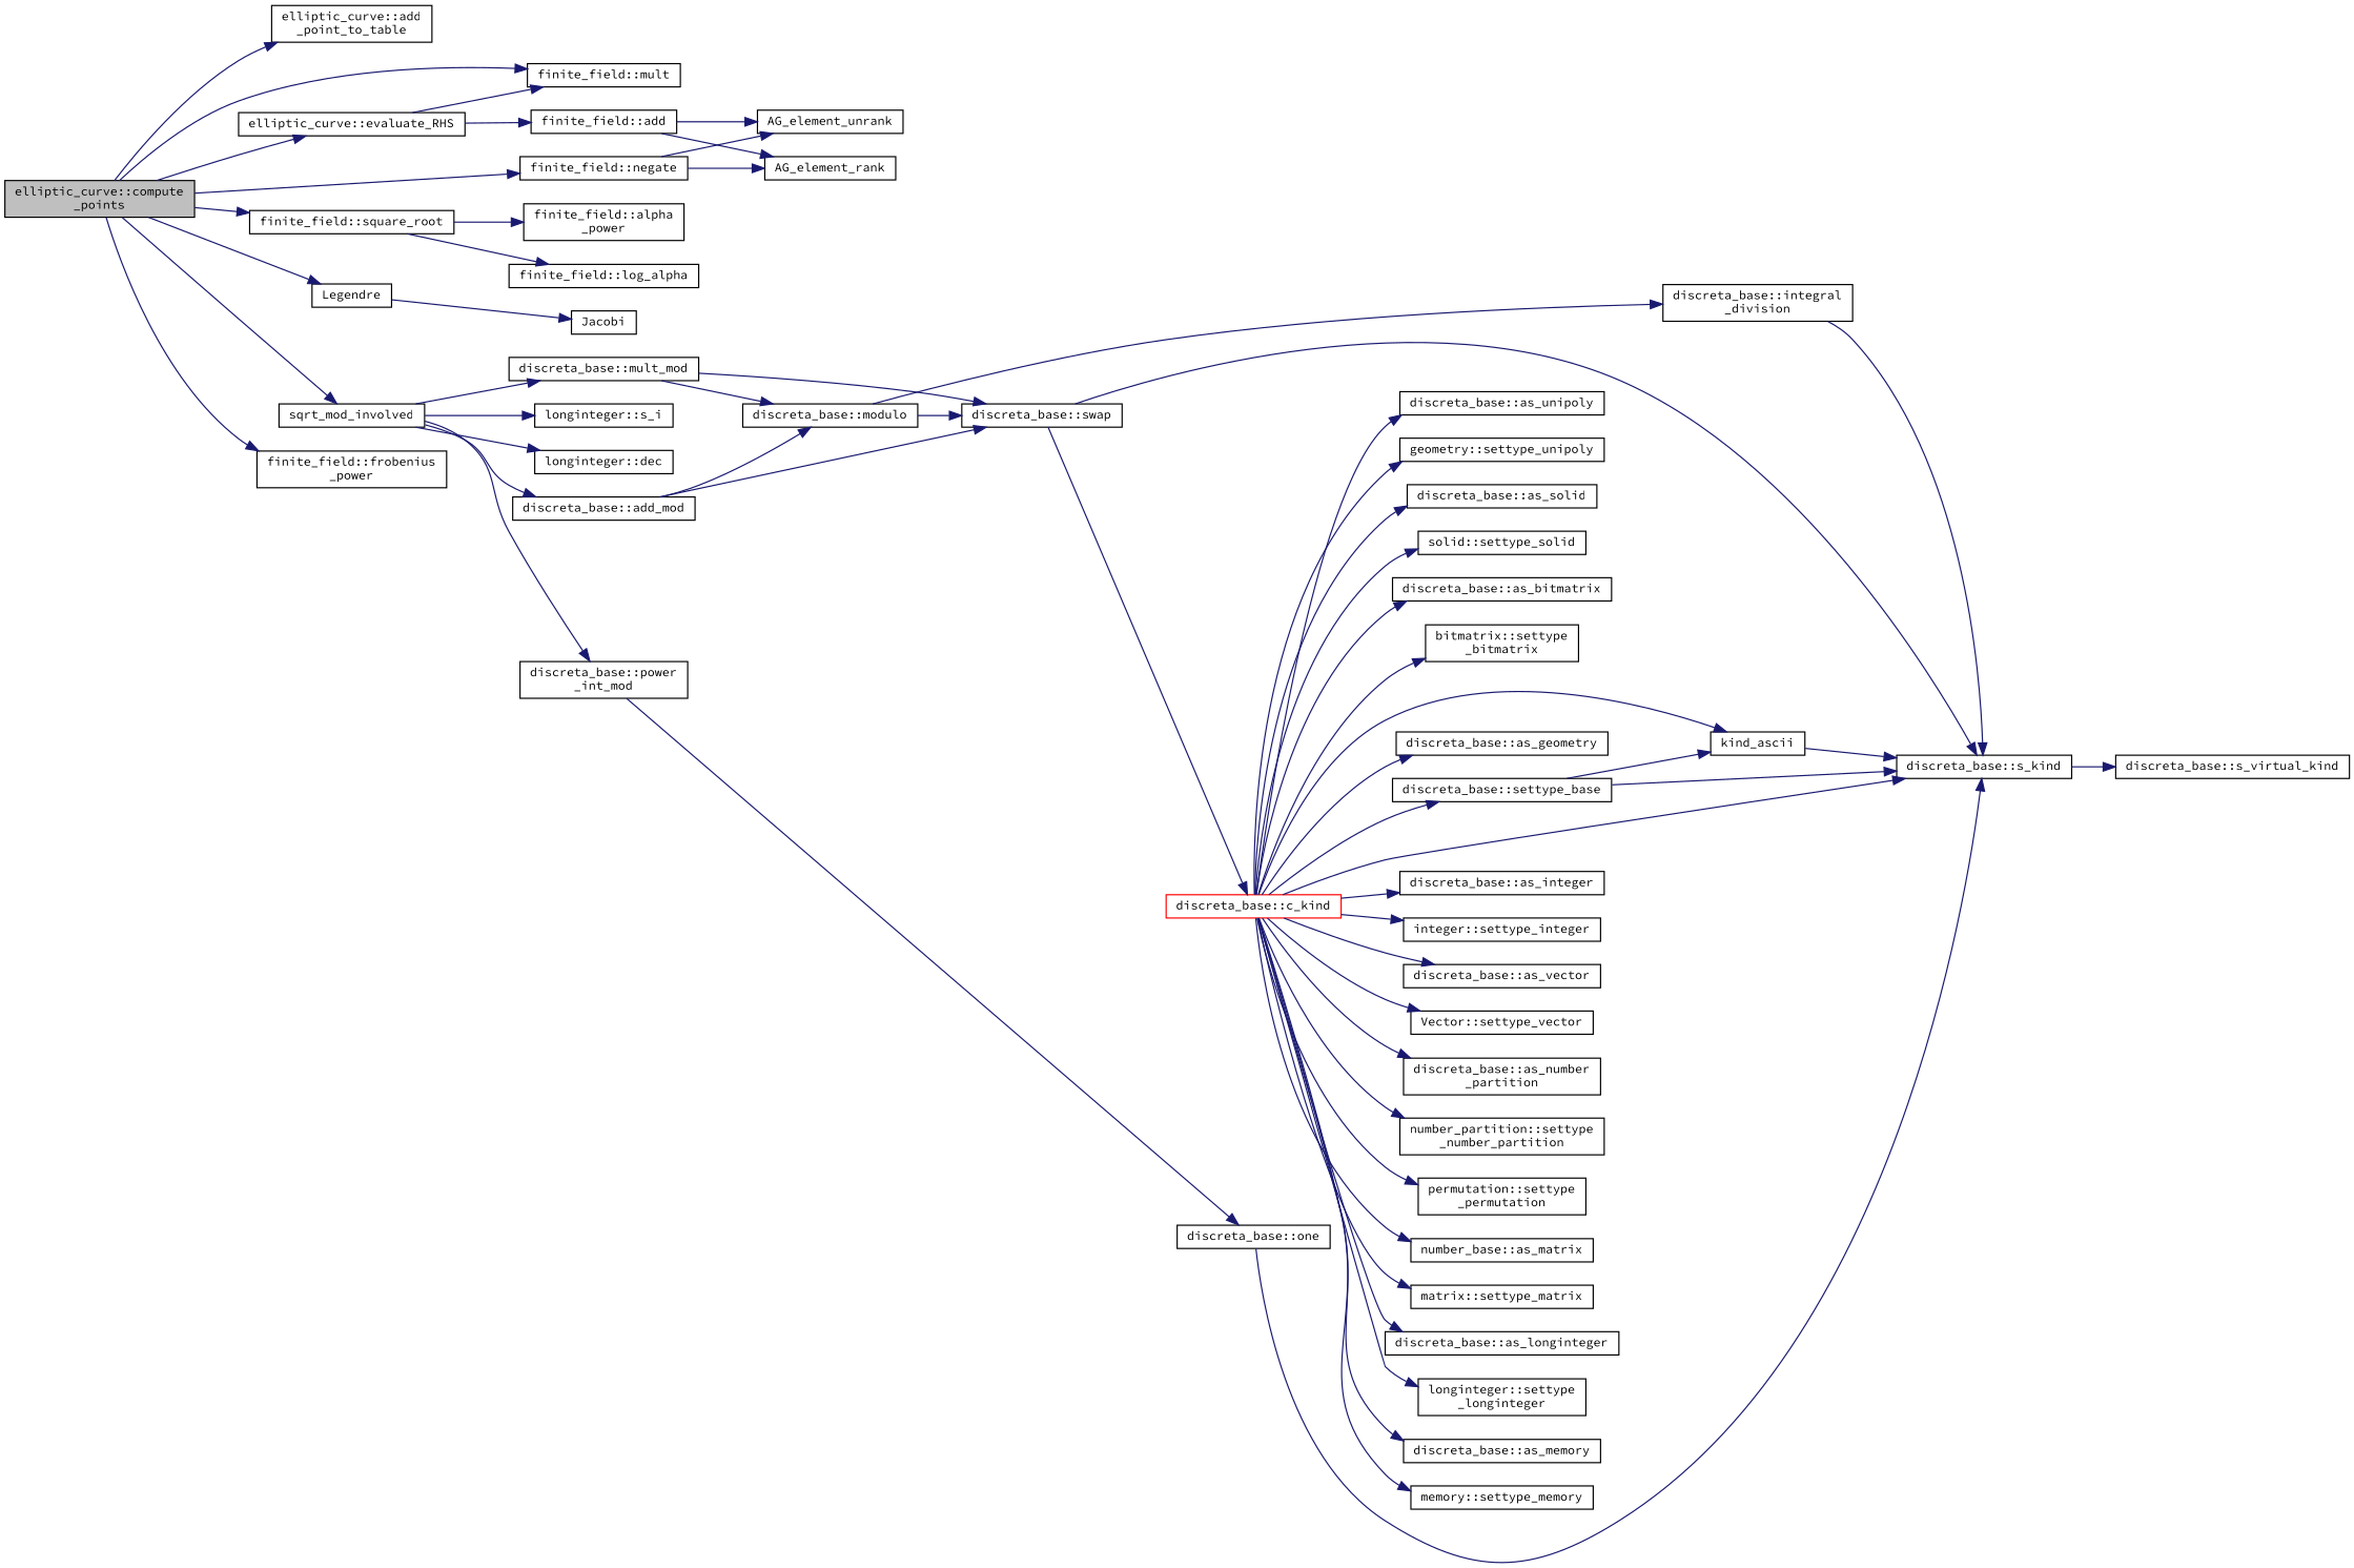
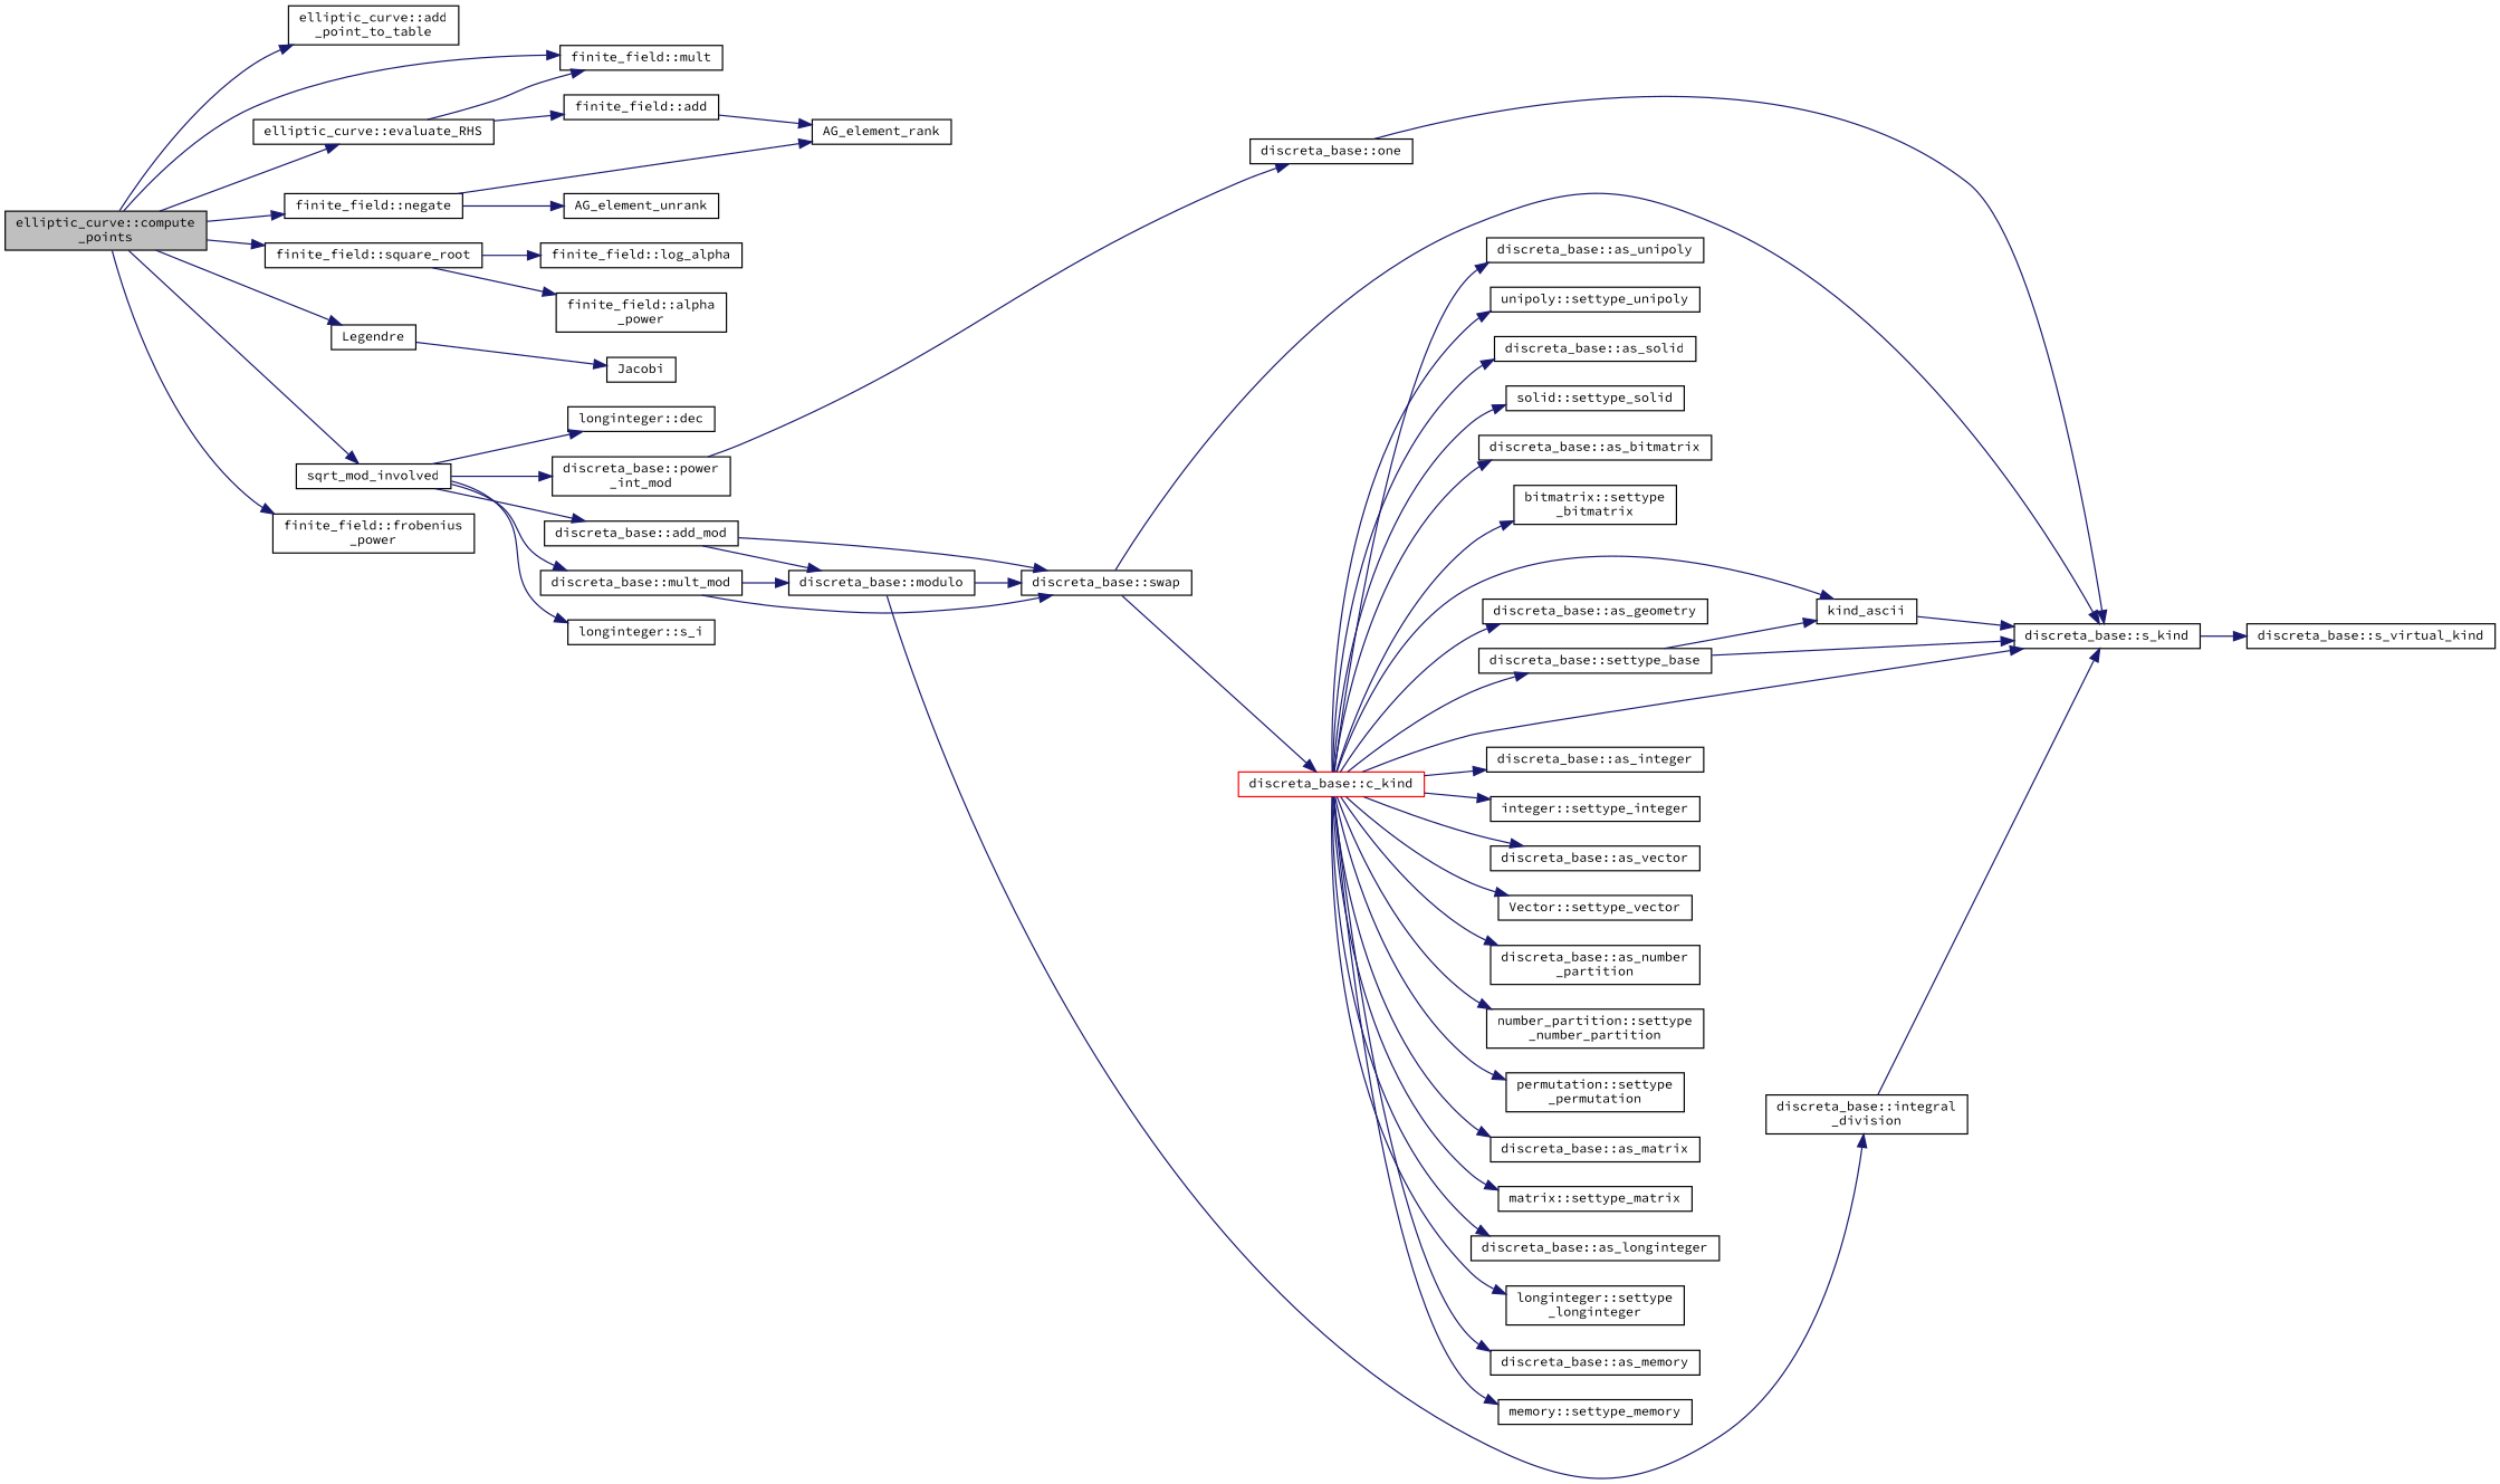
  digraph {
    fontname="Source Code Pro"
    rankdir=LR
    node [color=black fillcolor=white fontname="Source Code Pro" fontsize=10 shape=record style=filled]
    edge [color=midnightblue fontname="Source Code Pro" fontsize=10 labelfontname=Helvetica labelfontsize=10 style=solid]
    n1 [fillcolor=grey75 fontcolor=black height=0.2 label="elliptic_curve::compute\l_points" width=0.4]
    n2 [height=0.2 label="elliptic_curve::add\l_point_to_table" width=0.4]
    n3 [height=0.2 label="elliptic_curve::evaluate_RHS" width=0.4]
    n4 [height=0.2 label="finite_field::mult" width=0.4]
    n5 [height=0.2 label="finite_field::square_root" width=0.4]
    n6 [height=0.2 label="finite_field::negate" width=0.4]
    n7 [height=0.2 label=Legendre width=0.4]
    n8 [height=0.2 label=sqrt_mod_involved width=0.4]
    n9 [height=0.2 label="finite_field::frobenius\l_power" width=0.4]
    n10 [height=0.2 label="finite_field::add" width=0.4]
    n11 [height=0.2 label="finite_field::log_alpha" width=0.4]
    n12 [height=0.2 label="finite_field::alpha\l_power" width=0.4]
    n13 [height=0.2 label=AG_element_unrank width=0.4]
    n14 [height=0.2 label=AG_element_rank width=0.4]
    n15 [height=0.2 label=Jacobi width=0.4]
    n16 [height=0.2 label="discreta_base::power\l_int_mod" width=0.4]
    n17 [height=0.2 label="longinteger::s_i" width=0.4]
    n18 [height=0.2 label="longinteger::dec" width=0.4]
    n19 [height=0.2 label="discreta_base::add_mod" width=0.4]
    n20 [height=0.2 label="discreta_base::mult_mod" width=0.4]
    n21 [height=0.2 label="discreta_base::one" width=0.4]
    n22 [height=0.2 label="discreta_base::modulo" width=0.4]
    n23 [height=0.2 label="discreta_base::swap" width=0.4]
    n24 [height=0.2 label="discreta_base::s_kind" width=0.4]
    n25 [height=0.2 label="discreta_base::s_virtual_kind" width=0.4]
    n26 [height=0.2 label=kind_ascii width=0.4]
    n27 [height=0.2 label="discreta_base::integral\l_division" width=0.4]
    n28 [color=red height=0.2 label="discreta_base::c_kind" width=0.4]
    n29 [height=0.2 label="discreta_base::settype_base" width=0.4]
    n30 [height=0.2 label="discreta_base::as_integer" width=0.4]
    n31 [height=0.2 label="integer::settype_integer" width=0.4]
    n32 [height=0.2 label="discreta_base::as_vector" width=0.4]
    n33 [height=0.2 label="Vector::settype_vector" width=0.4]
    n34 [height=0.2 label="discreta_base::as_number\l_partition" width=0.4]
    n35 [height=0.2 label="number_partition::settype\l_number_partition" width=0.4]
    n36 [height=0.2 label="permutation::settype\l_permutation" width=0.4]
-   n37 [height=0.2 label="number_base::as_matrix" width=0.4]
+   n37 [height=0.2 label="discreta_base::as_matrix" width=0.4]
    n38 [height=0.2 label="matrix::settype_matrix" width=0.4]
    n39 [height=0.2 label="discreta_base::as_longinteger" width=0.4]
    n40 [height=0.2 label="longinteger::settype\l_longinteger" width=0.4]
    n41 [height=0.2 label="discreta_base::as_memory" width=0.4]
    n42 [height=0.2 label="memory::settype_memory" width=0.4]
    n43 [height=0.2 label="discreta_base::as_unipoly" width=0.4]
-   n44 [height=0.2 label="geometry::settype_unipoly" width=0.4]
+   n44 [height=0.2 label="unipoly::settype_unipoly" width=0.4]
    n45 [height=0.2 label="discreta_base::as_solid" width=0.4]
    n46 [height=0.2 label="solid::settype_solid" width=0.4]
    n47 [height=0.2 label="discreta_base::as_bitmatrix" width=0.4]
    n48 [height=0.2 label="bitmatrix::settype\l_bitmatrix" width=0.4]
    n49 [height=0.2 label="discreta_base::as_geometry" width=0.4]
    n1 -> n2
    n1 -> n3
    n1 -> n4
    n1 -> n5
    n1 -> n6
    n1 -> n7
    n1 -> n8
    n1 -> n9
    n3 -> n4
    n3 -> n10
    n5 -> n11
    n5 -> n12
    n6 -> n13
    n6 -> n14
    n7 -> n15
    n8 -> n16
    n8 -> n17
    n8 -> n18
    n8 -> n19
    n8 -> n20
-   n10 -> n13
    n10 -> n14
    n16 -> n21
    n19 -> n22
    n19 -> n23
    n20 -> n22
    n20 -> n23
    n21 -> n24
    n22 -> n23
    n22 -> n27
    n23 -> n24
    n23 -> n28
    n24 -> n25
    n26 -> n24
    n27 -> n24
    n28 -> n24
    n28 -> n26
    n28 -> n29
    n28 -> n30
    n28 -> n31
    n28 -> n32
    n28 -> n33
    n28 -> n34
    n28 -> n35
    n28 -> n36
    n28 -> n37
    n28 -> n38
    n28 -> n39
    n28 -> n40
    n28 -> n41
    n28 -> n42
    n28 -> n43
    n28 -> n44
    n28 -> n45
    n28 -> n46
    n28 -> n47
    n28 -> n48
    n28 -> n49
    n29 -> n24
    n29 -> n26
  }
